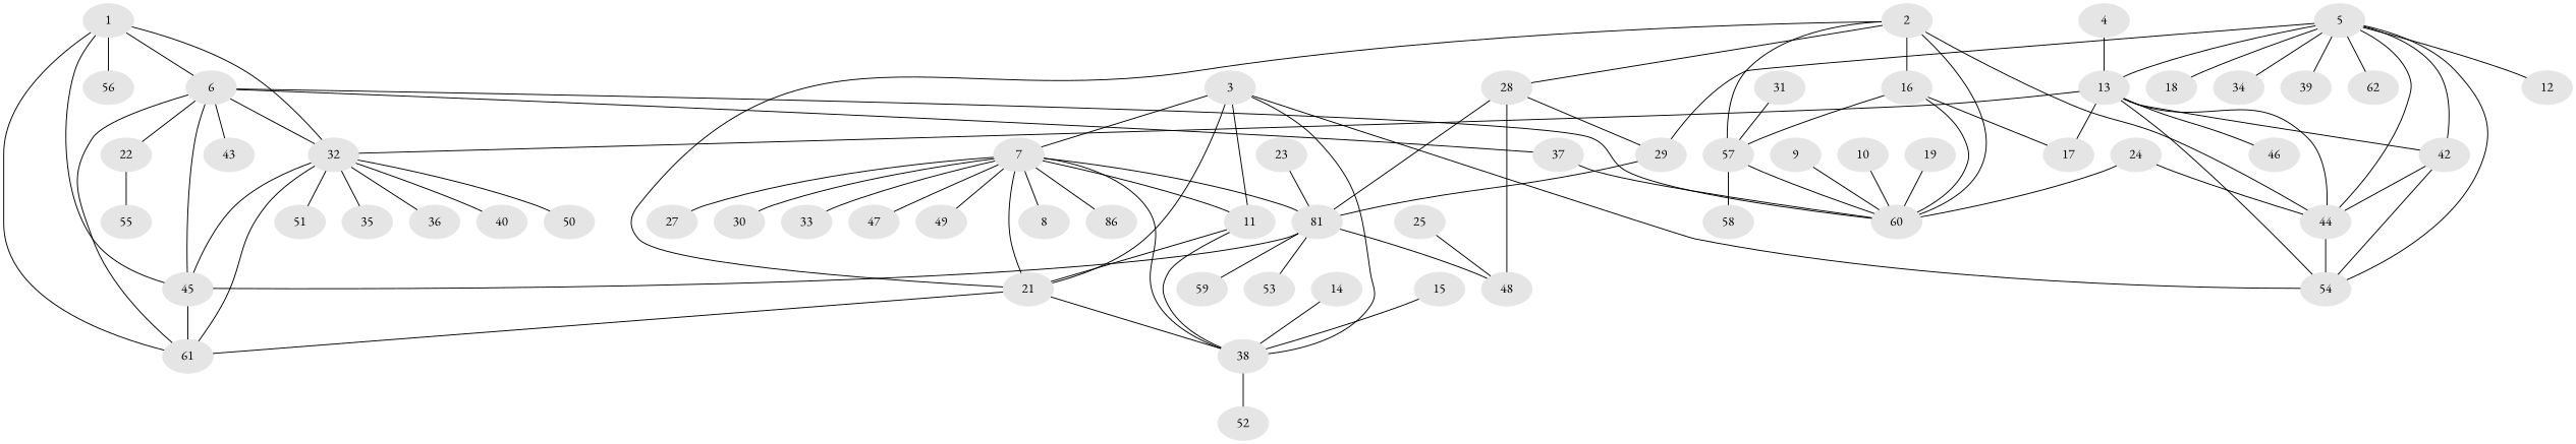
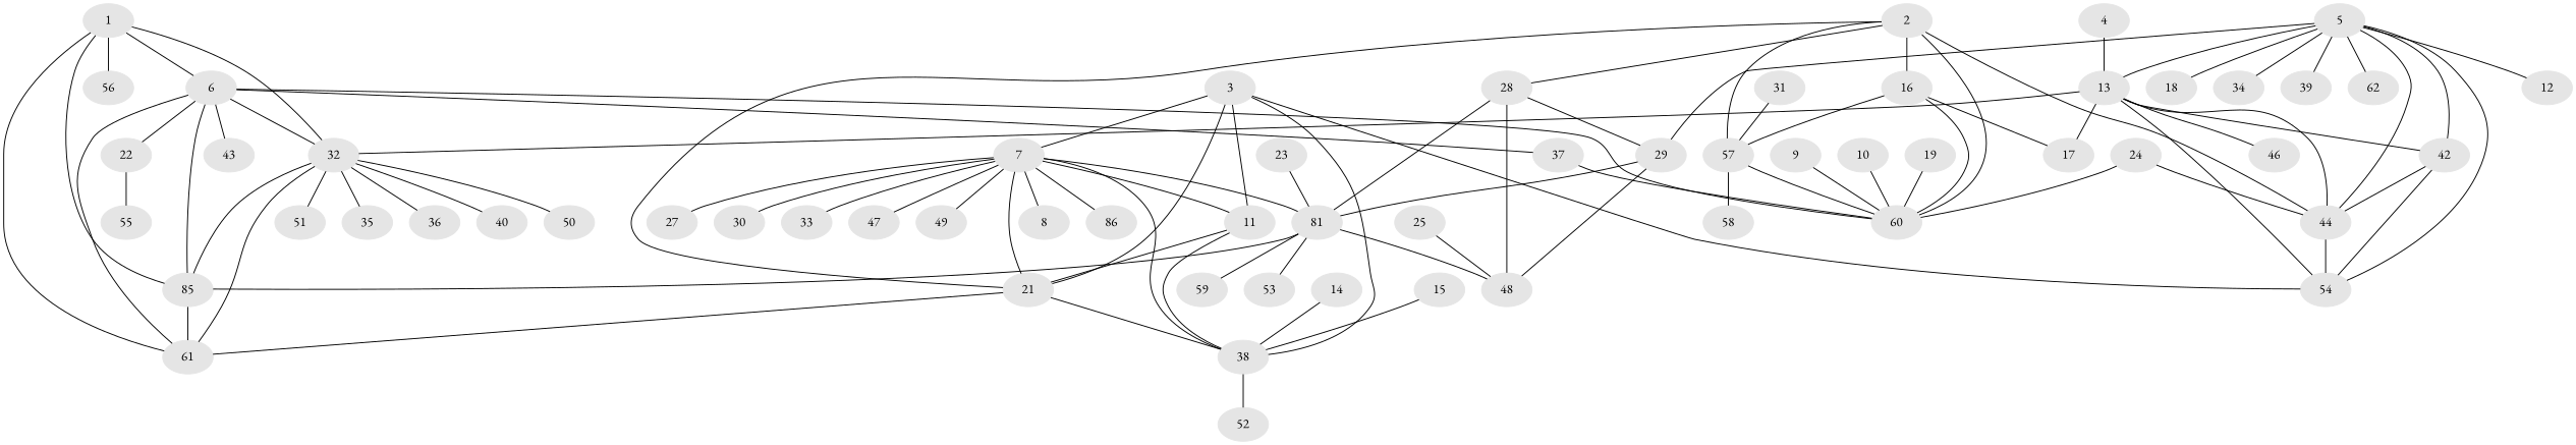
  graph {
    fontname="EB Garamond"
    node [color=gray90 fontname="EB Garamond" style=filled]
    edge [fontname="EB Garamond" weight=1.0]
    1
    6
    32
-   45
+   45 [label=85]
    56
    61
    60
    22
    37
    43
    35
    36
    40
    50
    51
    2
    16
    21
    28
    44
    57
    17
    38
    29
    n25 [label=81]
    48
    54
    58
    3
    7
    11
    8
    n33 [label=86]
    27
    30
    33
    47
    49
    52
    4
    13
    42
    46
    5
    12
    18
    34
    39
    62
    55
    53
    59
    9
    10
    14
    15
    19
    23
    24
    25
    31
    1 -- 6
    1 -- 32
    1 -- 45
    1 -- 56
    1 -- 61
    6 -- 32
    6 -- 45
    6 -- 61
    6 -- 60
    6 -- 22
    6 -- 37
    6 -- 43
    32 -- 45
    32 -- 61
    32 -- 35
    32 -- 36
    32 -- 40
    32 -- 50
    32 -- 51
    45 -- 61
    22 -- 55
    37 -- 60
    2 -- 60 [weight=2.0]
    2 -- 16 [weight=2.0]
    2 -- 21
    2 -- 28
    2 -- 44
    2 -- 57 [weight=2.0]
    16 -- 60
    16 -- 57
    16 -- 17
    21 -- 61
    21 -- 38
    28 -- 29
    28 -- n25
    28 -- 48 [weight=2.0]
    44 -- 54
    57 -- 60
    57 -- 58
    38 -- 52
    29 -- n25
+   29 -- 48 [weight=2.0]
    n25 -- 45
    n25 -- 48 [weight=2.0]
    n25 -- 53
    n25 -- 59
    3 -- 21
    3 -- 38
    3 -- 54
    3 -- 7
    3 -- 11
    7 -- 21
    7 -- 38
    7 -- n25
    7 -- 11
    7 -- 8
    7 -- n33
    7 -- 27
    7 -- 30
    7 -- 33
    7 -- 47
    7 -- 49
    11 -- 21
    11 -- 38
    4 -- 13
    13 -- 32
    13 -- 44
    13 -- 17
    13 -- 54
    13 -- 42
    13 -- 46
    42 -- 44
    42 -- 54
    5 -- 44
    5 -- 29
    5 -- 54
    5 -- 13
    5 -- 42
    5 -- 12
    5 -- 18
    5 -- 34
    5 -- 39
    5 -- 62
    9 -- 60
    10 -- 60
    14 -- 38
    15 -- 38
    19 -- 60
    23 -- n25
    24 -- 60
    24 -- 44
    25 -- 48
    31 -- 57
  }
